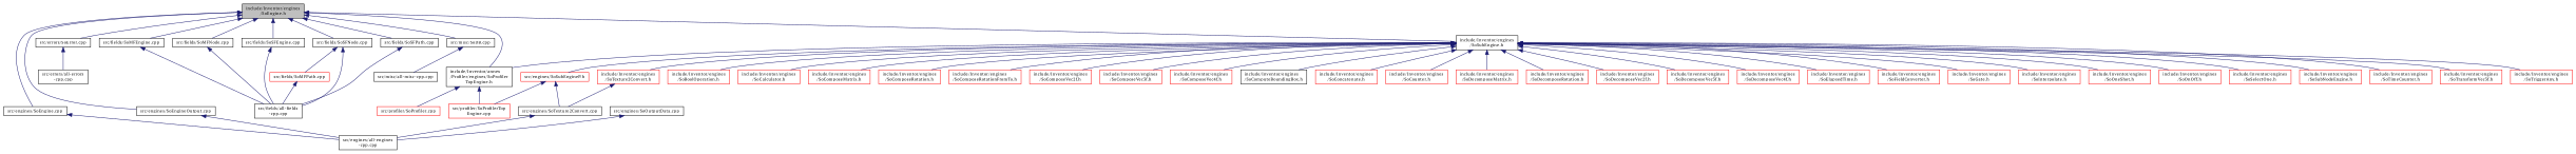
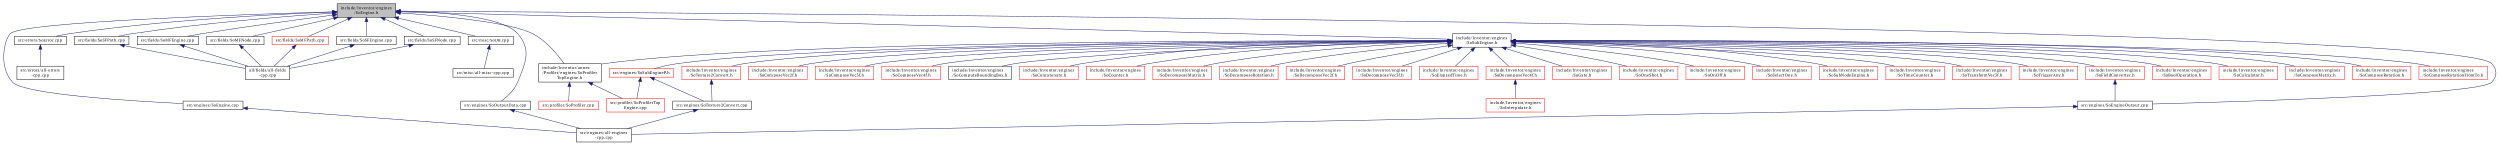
  digraph {
    fontname="PT Serif"
    node [color=red fillcolor=white fontname="PT Serif" fontsize=10 shape=record style=filled]
    edge [color=midnightblue dir=back fontname="PT Serif" fontsize=10 labelfontname=Helvetica labelfontsize=10 style=solid]
    n1 [color=black fillcolor=grey75 fontcolor=black height=0.2 label="include/Inventor/engines\l/SoEngine.h" width=0.4]
    n2 [color=black height=0.2 label="src/engines/SoEngine.cpp" width=0.4]
    n3 [color=black height=0.2 label="src/engines/SoEngineOutput.cpp" width=0.4]
    n4 [color=black height=0.2 label="src/engines/SoOutputData.cpp" width=0.4]
    n5 [color=black height=0.2 label="src/errors/SoError.cpp" width=0.4]
    n6 [color=black height=0.2 label="src/fields/SoMFEngine.cpp" width=0.4]
    n7 [color=black height=0.2 label="src/fields/SoMFNode.cpp" width=0.4]
    n8 [height=0.2 label="src/fields/SoMFPath.cpp" width=0.4]
    n9 [color=black height=0.2 label="src/fields/SoSFEngine.cpp" width=0.4]
    n10 [color=black height=0.2 label="src/fields/SoSFNode.cpp" width=0.4]
    n11 [color=black height=0.2 label="src/fields/SoSFPath.cpp" width=0.4]
    n12 [color=black height=0.2 label="src/misc/SoDB.cpp" width=0.4]
    n13 [color=black height=0.2 label="include/Inventor/annex\l/Profiler/engines/SoProfiler\lTopEngine.h" width=0.4]
    n14 [color=black height=0.2 label="include/Inventor/engines\l/SoSubEngine.h" width=0.4]
    n15 [color=black height=0.2 label="src/engines/all-engines\l-cpp.cpp" width=0.4]
    n16 [color=black height=0.2 label="src/errors/all-errors\l-cpp.cpp" width=0.4]
-   n17 [color=black height=0.2 label="src/fields/all-fields\l-cpp.cpp" width=0.4]
+   n17 [color=black height=0.2 label="all/fields/all-fields\l-cpp.cpp" width=0.4]
    n18 [color=black height=0.2 label="src/misc/all-misc-cpp.cpp" width=0.4]
    n19 [height=0.2 label="src/profiler/SoProfiler.cpp" width=0.4]
    n20 [height=0.2 label="src/profiler/SoProfilerTop\lEngine.cpp" width=0.4]
    n21 [height=0.2 label="include/Inventor/engines\l/SoTexture2Convert.h" width=0.4]
    n22 [height=0.2 label="src/engines/SoSubEngineP.h" width=0.4]
    n23 [height=0.2 label="include/Inventor/engines\l/SoBoolOperation.h" width=0.4]
    n24 [height=0.2 label="include/Inventor/engines\l/SoCalculator.h" width=0.4]
    n25 [height=0.2 label="include/Inventor/engines\l/SoComposeMatrix.h" width=0.4]
    n26 [height=0.2 label="include/Inventor/engines\l/SoComposeRotation.h" width=0.4]
    n27 [height=0.2 label="include/Inventor/engines\l/SoComposeRotationFromTo.h" width=0.4]
    n28 [height=0.2 label="include/Inventor/engines\l/SoComposeVec2f.h" width=0.4]
    n29 [height=0.2 label="include/Inventor/engines\l/SoComposeVec3f.h" width=0.4]
    n30 [height=0.2 label="include/Inventor/engines\l/SoComposeVec4f.h" width=0.4]
    n31 [color=black height=0.2 label="include/Inventor/engines\l/SoComputeBoundingBox.h" width=0.4]
    n32 [height=0.2 label="include/Inventor/engines\l/SoConcatenate.h" width=0.4]
    n33 [height=0.2 label="include/Inventor/engines\l/SoCounter.h" width=0.4]
    n34 [height=0.2 label="include/Inventor/engines\l/SoDecomposeMatrix.h" width=0.4]
    n35 [height=0.2 label="include/Inventor/engines\l/SoDecomposeRotation.h" width=0.4]
    n36 [height=0.2 label="include/Inventor/engines\l/SoDecomposeVec2f.h" width=0.4]
    n37 [height=0.2 label="include/Inventor/engines\l/SoDecomposeVec3f.h" width=0.4]
    n38 [height=0.2 label="include/Inventor/engines\l/SoDecomposeVec4f.h" width=0.4]
    n39 [height=0.2 label="include/Inventor/engines\l/SoElapsedTime.h" width=0.4]
    n40 [height=0.2 label="include/Inventor/engines\l/SoFieldConverter.h" width=0.4]
    n41 [height=0.2 label="include/Inventor/engines\l/SoGate.h" width=0.4]
    n42 [height=0.2 label="include/Inventor/engines\l/SoInterpolate.h" width=0.4]
    n43 [height=0.2 label="include/Inventor/engines\l/SoOneShot.h" width=0.4]
    n44 [height=0.2 label="include/Inventor/engines\l/SoOnOff.h" width=0.4]
    n45 [height=0.2 label="include/Inventor/engines\l/SoSelectOne.h" width=0.4]
    n46 [height=0.2 label="include/Inventor/engines\l/SoSubNodeEngine.h" width=0.4]
    n47 [height=0.2 label="include/Inventor/engines\l/SoTimeCounter.h" width=0.4]
    n48 [height=0.2 label="include/Inventor/engines\l/SoTransformVec3f.h" width=0.4]
    n49 [height=0.2 label="include/Inventor/engines\l/SoTriggerAny.h" width=0.4]
    n50 [color=black height=0.2 label="src/engines/SoTexture2Convert.cpp" width=0.4]
    n1 -> n2
    n1 -> n3
+   n1 -> n4
    n1 -> n5
    n1 -> n6
    n1 -> n7
-   n10 -> n8
+   n1 -> n8
    n1 -> n9
    n1 -> n10
    n1 -> n11
    n1 -> n12
    n1 -> n13
    n1 -> n14
    n2 -> n15
    n3 -> n15
    n4 -> n15
    n5 -> n16
    n6 -> n17
    n7 -> n17
    n8 -> n17
    n9 -> n17
    n10 -> n17
    n11 -> n17
    n12 -> n18
    n13 -> n19
    n13 -> n20
    n14 -> n13
    n14 -> n21
    n14 -> n22
    n14 -> n23
    n14 -> n24
    n14 -> n25
    n14 -> n26
    n14 -> n27
    n14 -> n28
    n14 -> n29
    n14 -> n30
    n14 -> n31
    n14 -> n32
    n14 -> n33
    n14 -> n34
    n14 -> n35
    n14 -> n36
    n14 -> n37
    n14 -> n38
    n14 -> n39
    n14 -> n40
    n14 -> n41
-   n14 -> n42
+   n38 -> n42
    n14 -> n43
    n14 -> n44
    n14 -> n45
    n14 -> n46
    n14 -> n47
    n14 -> n48
    n14 -> n49
    n21 -> n50
    n22 -> n20
    n22 -> n50
+   n40 -> n3
    n50 -> n15
  }
